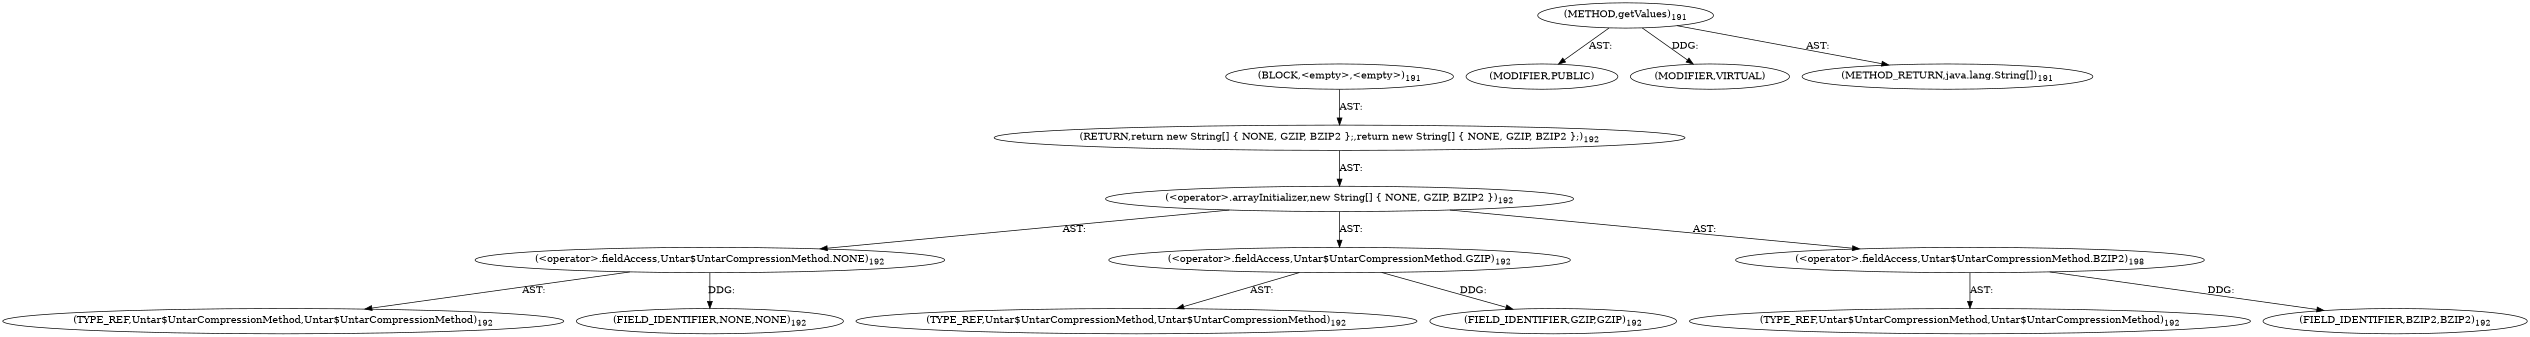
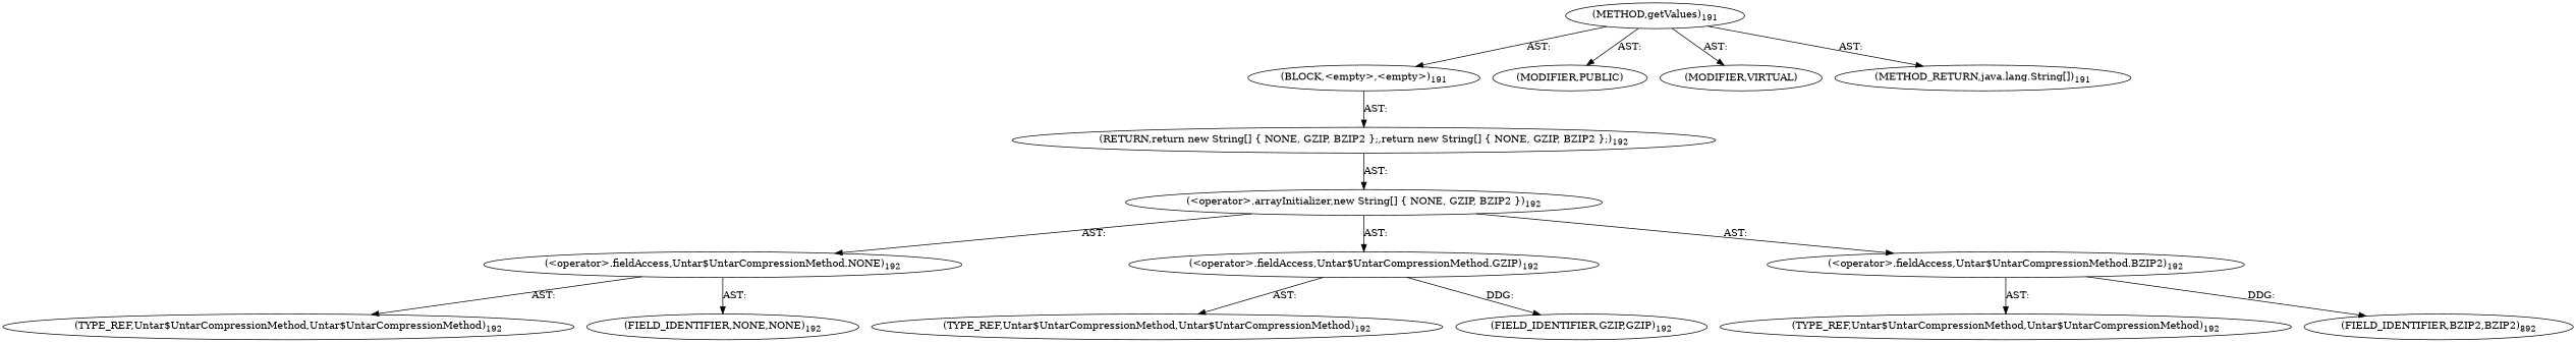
  digraph {
    n1 [label=<(METHOD,getValues)<SUB>191</SUB>>]
    n2 [label=<(BLOCK,&lt;empty&gt;,&lt;empty&gt;)<SUB>191</SUB>>]
    n3 [label=<(MODIFIER,PUBLIC)>]
    n4 [label=<(MODIFIER,VIRTUAL)>]
    n5 [label=<(METHOD_RETURN,java.lang.String[])<SUB>191</SUB>>]
    n6 [label=<(RETURN,return new String[] { NONE, GZIP, BZIP2 };,return new String[] { NONE, GZIP, BZIP2 };)<SUB>192</SUB>>]
    n7 [label=<(&lt;operator&gt;.arrayInitializer,new String[] { NONE, GZIP, BZIP2 })<SUB>192</SUB>>]
    n8 [label=<(&lt;operator&gt;.fieldAccess,Untar$UntarCompressionMethod.NONE)<SUB>192</SUB>>]
    n9 [label=<(&lt;operator&gt;.fieldAccess,Untar$UntarCompressionMethod.GZIP)<SUB>192</SUB>>]
-   n10 [label=<(&lt;operator&gt;.fieldAccess,Untar$UntarCompressionMethod.BZIP2)<SUB>198</SUB>>]
+   n10 [label=<(&lt;operator&gt;.fieldAccess,Untar$UntarCompressionMethod.BZIP2)<SUB>192</SUB>>]
    n11 [label=<(TYPE_REF,Untar$UntarCompressionMethod,Untar$UntarCompressionMethod)<SUB>192</SUB>>]
    n12 [label=<(FIELD_IDENTIFIER,NONE,NONE)<SUB>192</SUB>>]
    n13 [label=<(TYPE_REF,Untar$UntarCompressionMethod,Untar$UntarCompressionMethod)<SUB>192</SUB>>]
    n14 [label=<(FIELD_IDENTIFIER,GZIP,GZIP)<SUB>192</SUB>>]
    n15 [label=<(TYPE_REF,Untar$UntarCompressionMethod,Untar$UntarCompressionMethod)<SUB>192</SUB>>]
-   n16 [label=<(FIELD_IDENTIFIER,BZIP2,BZIP2)<SUB>192</SUB>>]
+   n16 [label=<(FIELD_IDENTIFIER,BZIP2,BZIP2)<SUB>892</SUB>>]
+   n1 -> n2 [label="AST: "]
    n1 -> n3 [label="AST: "]
-   n1 -> n4 [label="DDG: "]
+   n1 -> n4 [label="AST: "]
    n1 -> n5 [label="AST: "]
    n2 -> n6 [label="AST: "]
    n6 -> n7 [label="AST: "]
    n7 -> n8 [label="AST: "]
    n7 -> n9 [label="AST: "]
    n7 -> n10 [label="AST: "]
    n8 -> n11 [label="AST: "]
-   n8 -> n12 [label="DDG: "]
+   n8 -> n12 [label="AST: "]
    n9 -> n13 [label="AST: "]
    n9 -> n14 [label="DDG: "]
    n10 -> n15 [label="AST: "]
    n10 -> n16 [label="DDG: "]
  }
